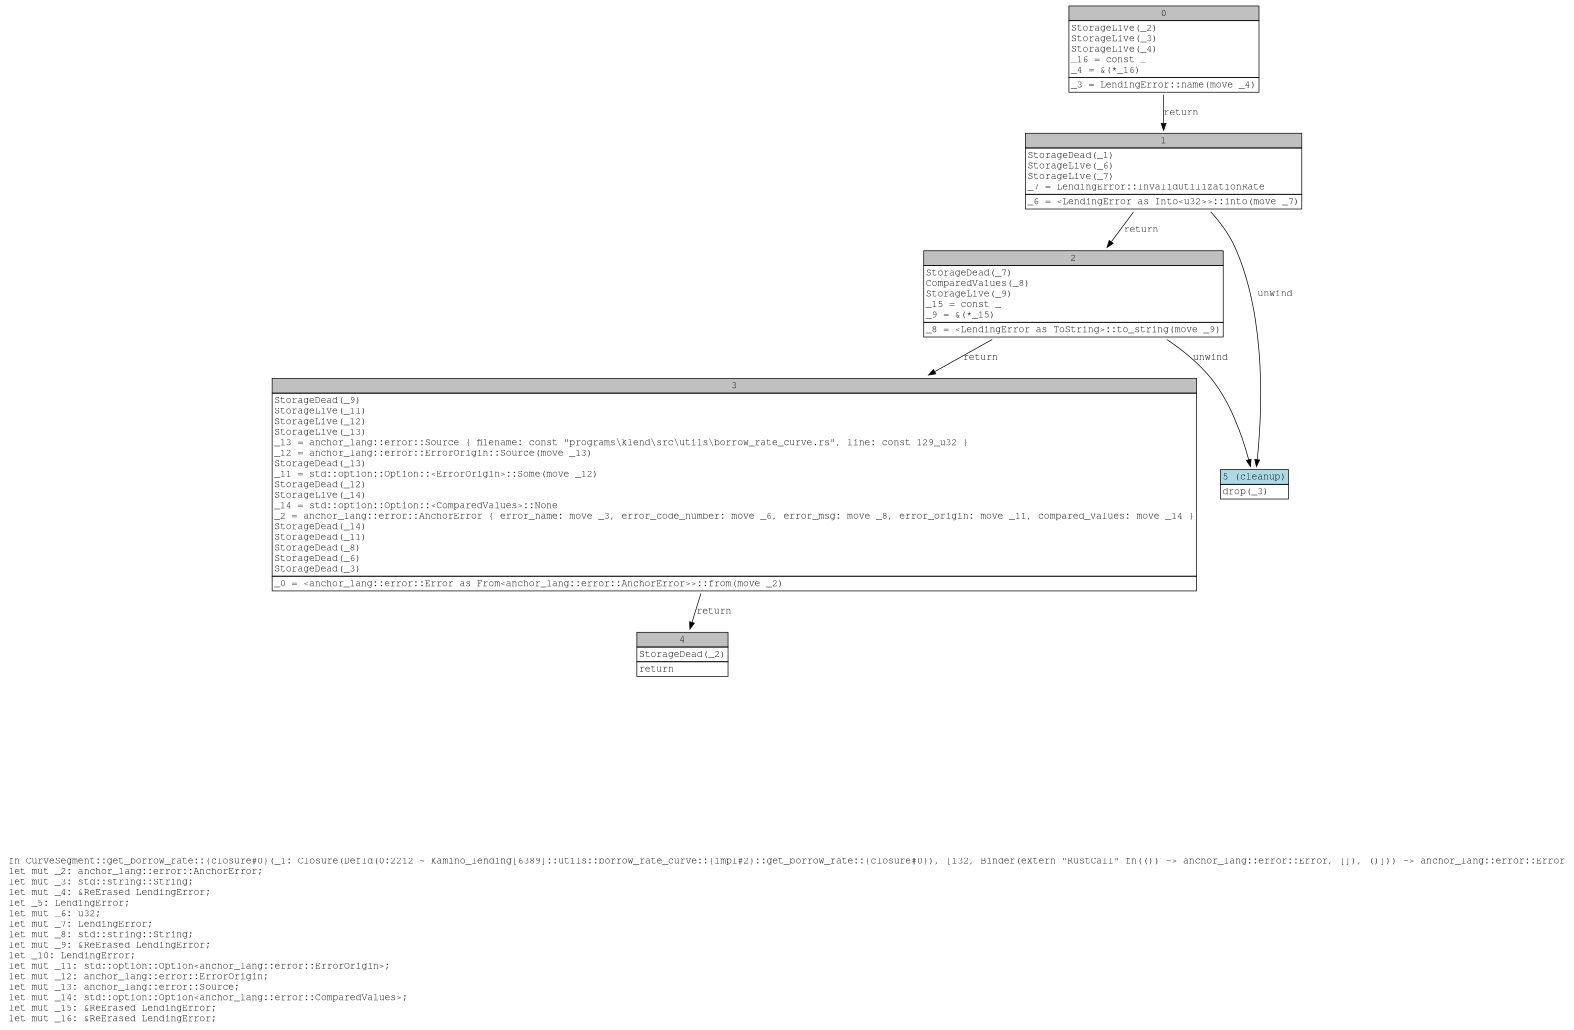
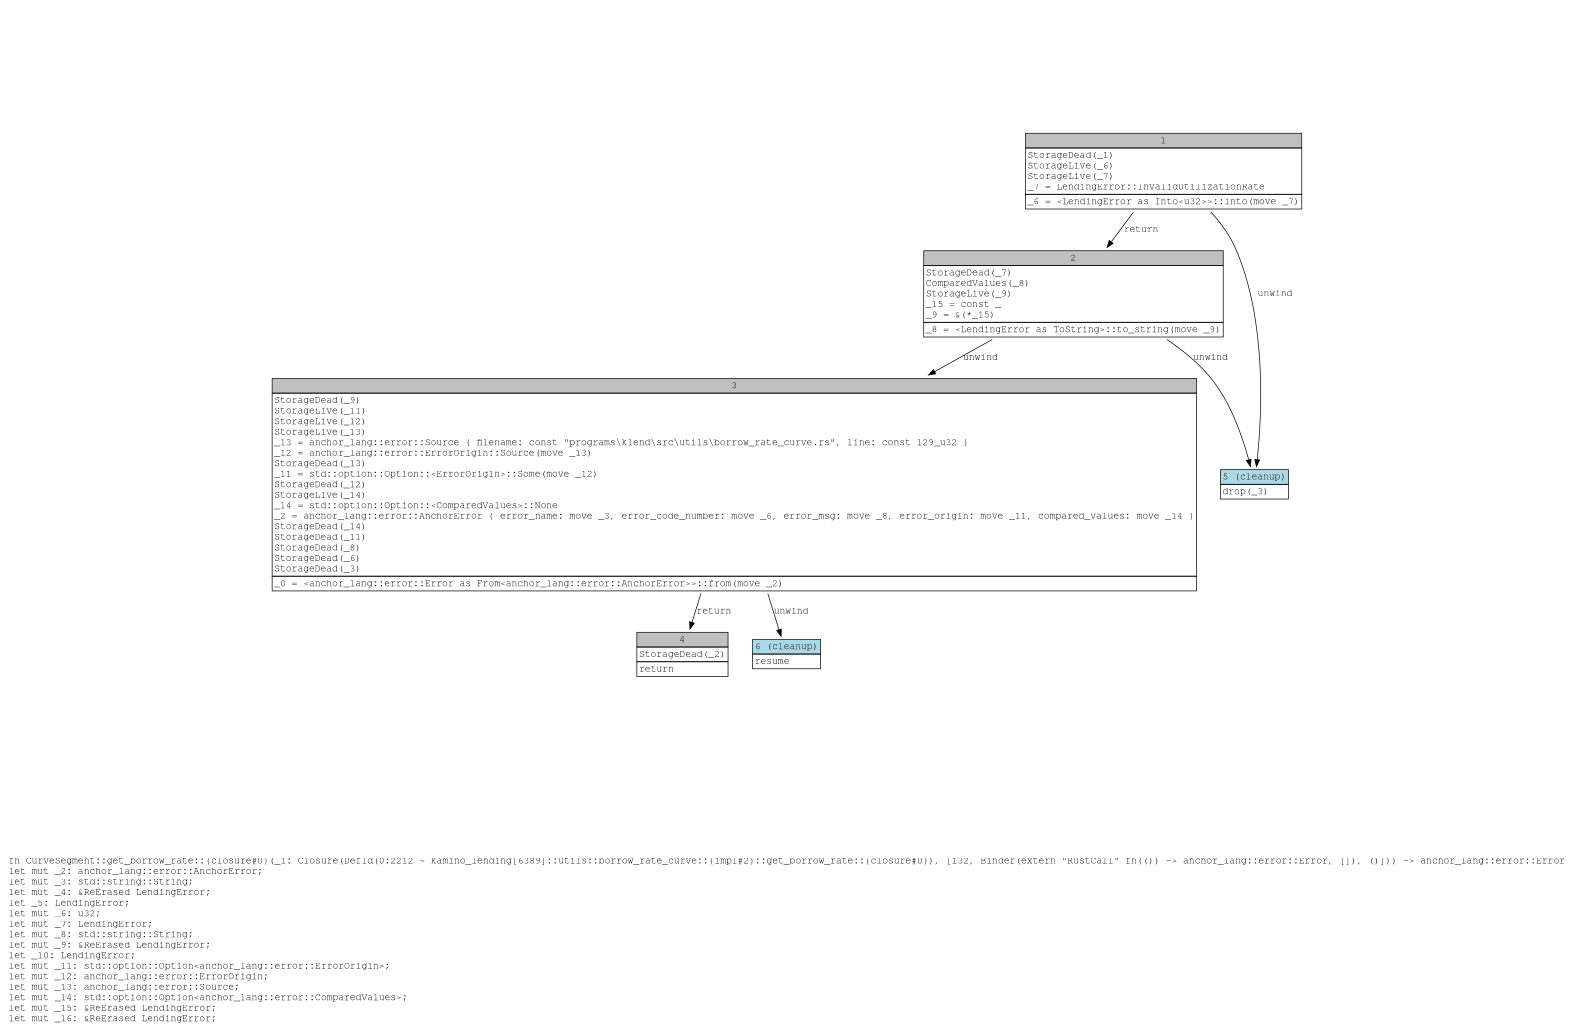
  digraph {
    fontname="Courier, monospace"
    label=<fn CurveSegment::get_borrow_rate::{closure#0}(_1: Closure(DefId(0:2212 ~ kamino_lending[6389]::utils::borrow_rate_curve::{impl#2}::get_borrow_rate::{closure#0}), [i32, Binder(extern &quot;RustCall&quot; fn(()) -&gt; anchor_lang::error::Error, []), ()])) -&gt; anchor_lang::error::Error<br align="left"/>let mut _2: anchor_lang::error::AnchorError;<br align="left"/>let mut _3: std::string::String;<br align="left"/>let mut _4: &amp;ReErased LendingError;<br align="left"/>let _5: LendingError;<br align="left"/>let mut _6: u32;<br align="left"/>let mut _7: LendingError;<br align="left"/>let mut _8: std::string::String;<br align="left"/>let mut _9: &amp;ReErased LendingError;<br align="left"/>let _10: LendingError;<br align="left"/>let mut _11: std::option::Option&lt;anchor_lang::error::ErrorOrigin&gt;;<br align="left"/>let mut _12: anchor_lang::error::ErrorOrigin;<br align="left"/>let mut _13: anchor_lang::error::Source;<br align="left"/>let mut _14: std::option::Option&lt;anchor_lang::error::ComparedValues&gt;;<br align="left"/>let mut _15: &amp;ReErased LendingError;<br align="left"/>let mut _16: &amp;ReErased LendingError;<br align="left"/>>
    node [fontname="Courier, monospace" shape=none]
    edge [fontname="Courier, monospace"]
-   n1 [label=<<table border="0" cellborder="1" cellspacing="0"><tr><td bgcolor="gray" align="center" colspan="1">0</td></tr><tr><td align="left" balign="left">StorageLive(_2)<br/>StorageLive(_3)<br/>StorageLive(_4)<br/>_16 = const _<br/>_4 = &amp;(*_16)<br/></td></tr><tr><td align="left">_3 = LendingError::name(move _4)</td></tr></table>>]
    n2 [label=<<table border="0" cellborder="1" cellspacing="0"><tr><td bgcolor="gray" align="center" colspan="1">1</td></tr><tr><td align="left" balign="left">StorageDead(_1)<br/>StorageLive(_6)<br/>StorageLive(_7)<br/>_7 = LendingError::InvalidUtilizationRate<br/></td></tr><tr><td align="left">_6 = &lt;LendingError as Into&lt;u32&gt;&gt;::into(move _7)</td></tr></table>>]
    n3 [label=<<table border="0" cellborder="1" cellspacing="0"><tr><td bgcolor="gray" align="center" colspan="1">2</td></tr><tr><td align="left" balign="left">StorageDead(_7)<br/>ComparedValues(_8)<br/>StorageLive(_9)<br/>_15 = const _<br/>_9 = &amp;(*_15)<br/></td></tr><tr><td align="left">_8 = &lt;LendingError as ToString&gt;::to_string(move _9)</td></tr></table>>]
    n4 [label=<<table border="0" cellborder="1" cellspacing="0"><tr><td bgcolor="lightblue" align="center" colspan="1">5 (cleanup)</td></tr><tr><td align="left">drop(_3)</td></tr></table>>]
    n5 [label=<<table border="0" cellborder="1" cellspacing="0"><tr><td bgcolor="gray" align="center" colspan="1">3</td></tr><tr><td align="left" balign="left">StorageDead(_9)<br/>StorageLive(_11)<br/>StorageLive(_12)<br/>StorageLive(_13)<br/>_13 = anchor_lang::error::Source { filename: const &quot;programs\\klend\\src\\utils\\borrow_rate_curve.rs&quot;, line: const 129_u32 }<br/>_12 = anchor_lang::error::ErrorOrigin::Source(move _13)<br/>StorageDead(_13)<br/>_11 = std::option::Option::&lt;ErrorOrigin&gt;::Some(move _12)<br/>StorageDead(_12)<br/>StorageLive(_14)<br/>_14 = std::option::Option::&lt;ComparedValues&gt;::None<br/>_2 = anchor_lang::error::AnchorError { error_name: move _3, error_code_number: move _6, error_msg: move _8, error_origin: move _11, compared_values: move _14 }<br/>StorageDead(_14)<br/>StorageDead(_11)<br/>StorageDead(_8)<br/>StorageDead(_6)<br/>StorageDead(_3)<br/></td></tr><tr><td align="left">_0 = &lt;anchor_lang::error::Error as From&lt;anchor_lang::error::AnchorError&gt;&gt;::from(move _2)</td></tr></table>>]
    n6 [label=<<table border="0" cellborder="1" cellspacing="0"><tr><td bgcolor="gray" align="center" colspan="1">4</td></tr><tr><td align="left" balign="left">StorageDead(_2)<br/></td></tr><tr><td align="left">return</td></tr></table>>]
-   n1 -> n2 [label=return]
+   n7 [label=<<table border="0" cellborder="1" cellspacing="0"><tr><td bgcolor="lightblue" align="center" colspan="1">6 (cleanup)</td></tr><tr><td align="left">resume</td></tr></table>>]
    n2 -> n3 [label=return]
    n2 -> n4 [label=unwind]
    n3 -> n4 [label=unwind]
-   n3 -> n5 [label=return]
+   n3 -> n5 [label=unwind]
    n5 -> n6 [label=return]
+   n5 -> n7 [label=unwind]
  }
